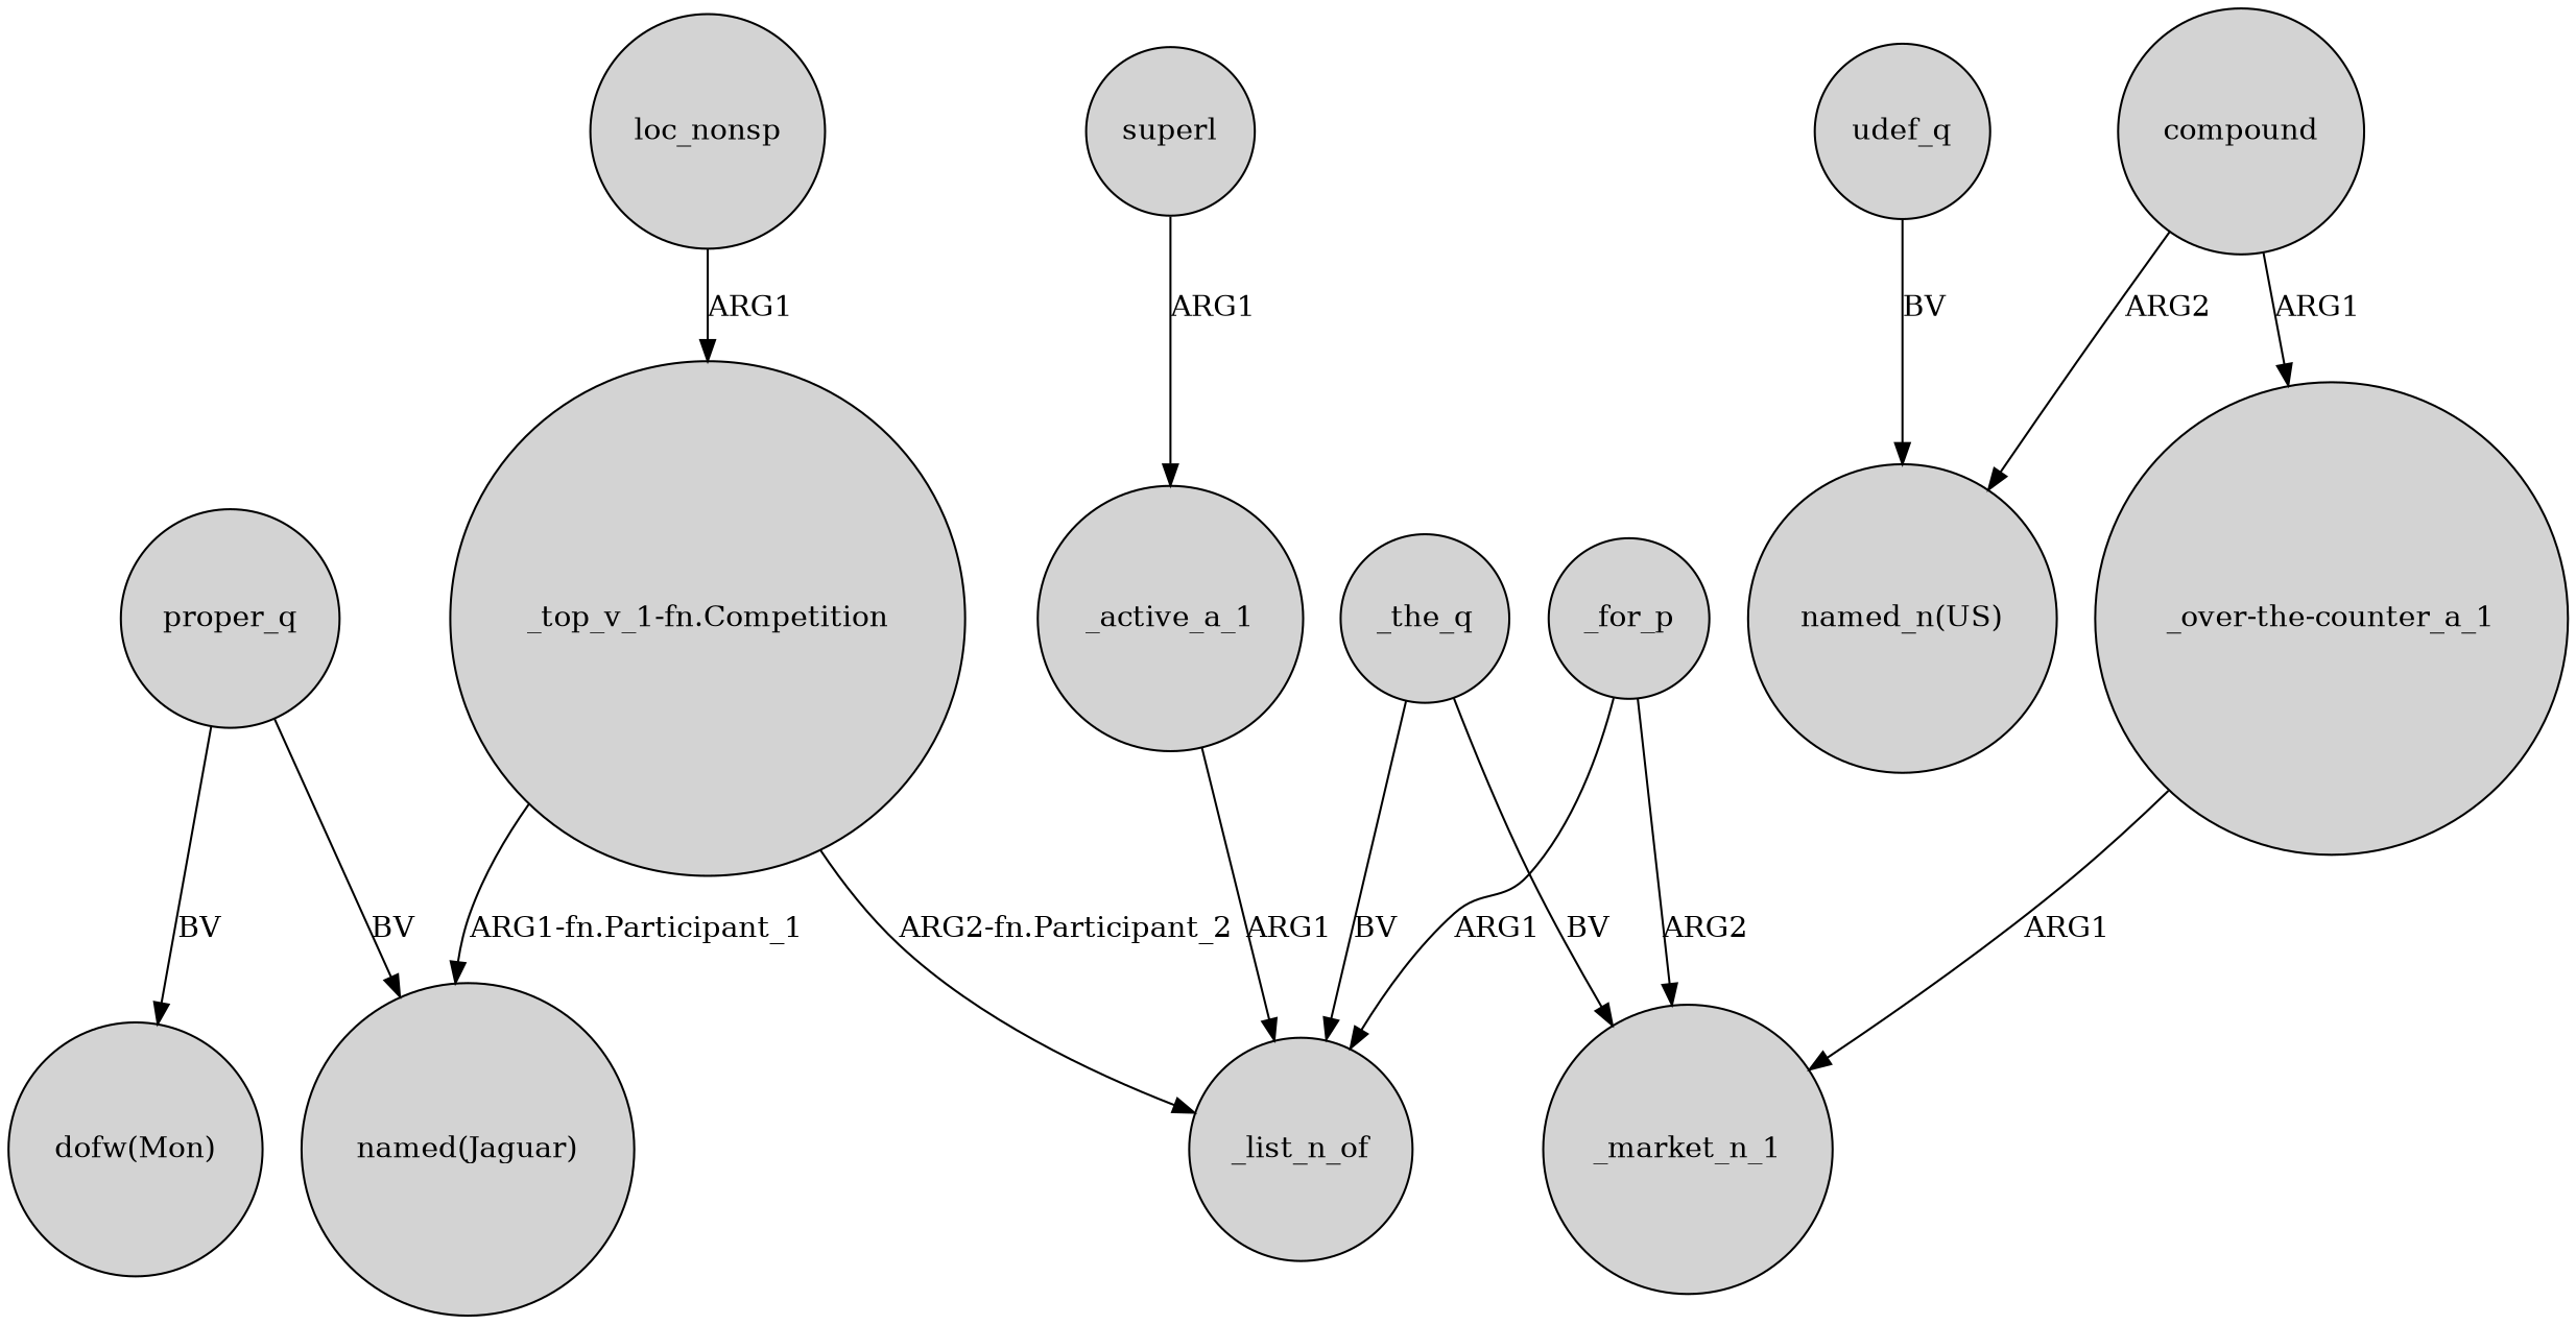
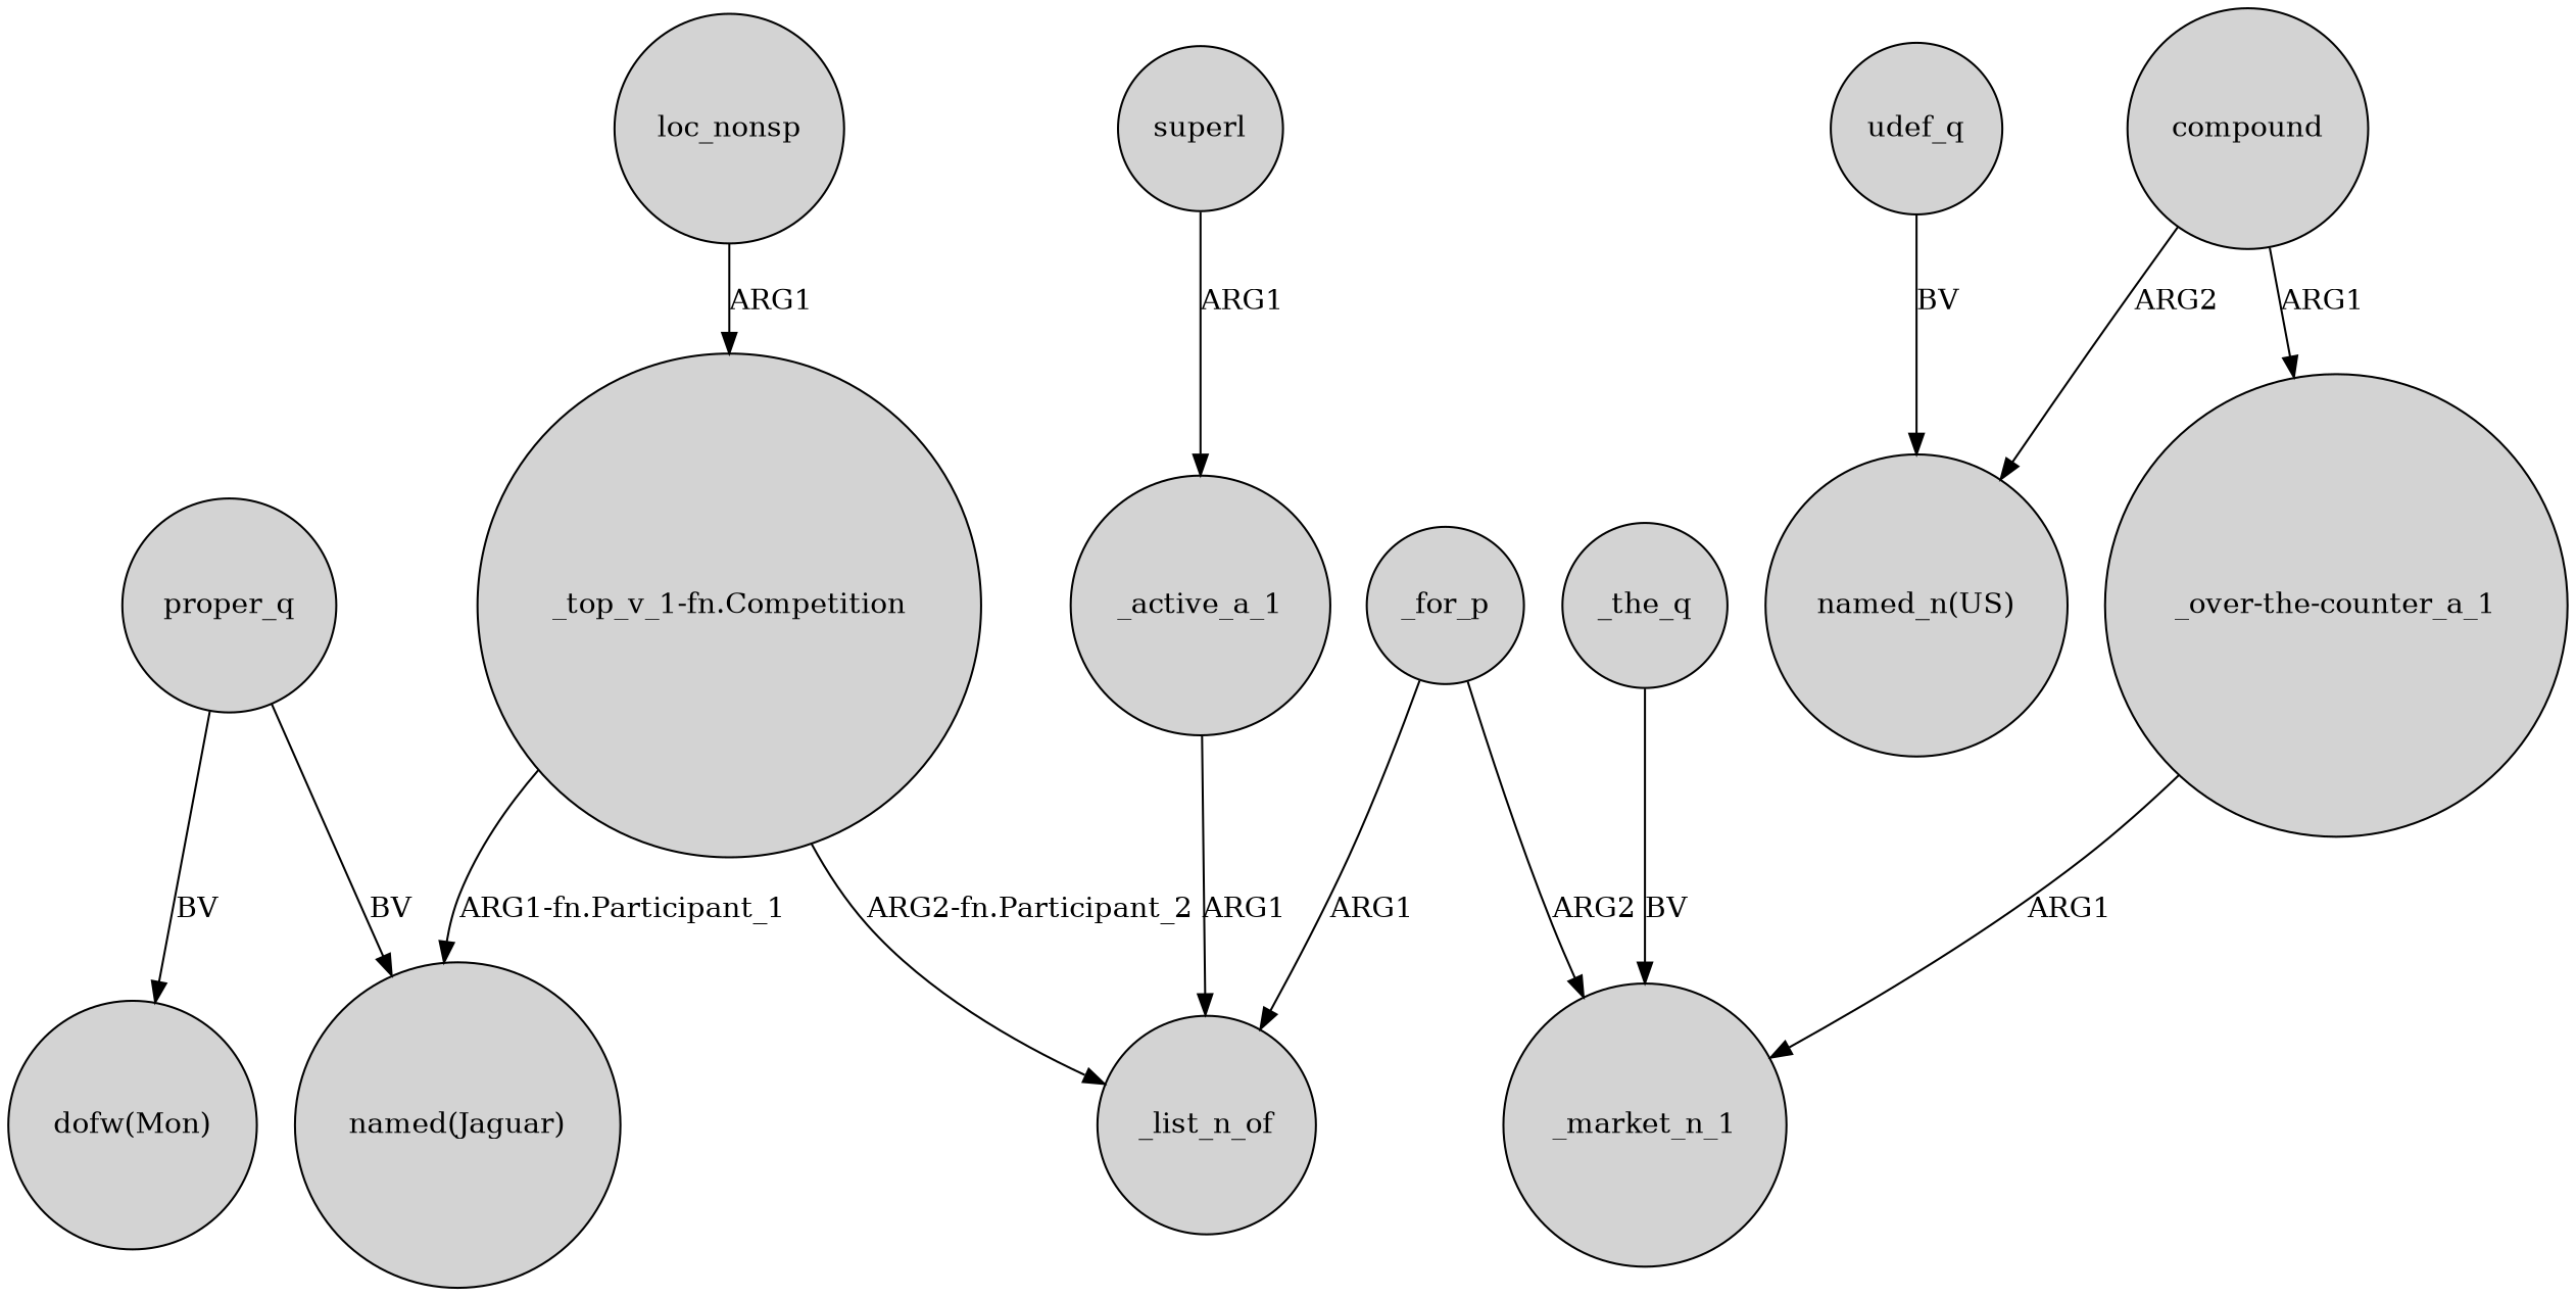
  digraph {
    node [shape=circle style=filled]
    "_top_v_1-fn.Competition"
    "named(Jaguar)"
    _list_n_of
    proper_q
    "dofw(Mon)"
    loc_nonsp
    _the_q
    _market_n_1
    "_over-the-counter_a_1"
    compound
    "named_n(US)"
    _active_a_1
    _for_p
    udef_q
    superl
    "_top_v_1-fn.Competition" -> "named(Jaguar)" [label="ARG1-fn.Participant_1"]
    "_top_v_1-fn.Competition" -> _list_n_of [label="ARG2-fn.Participant_2"]
    proper_q -> "named(Jaguar)" [label=BV]
    proper_q -> "dofw(Mon)" [label=BV]
    loc_nonsp -> "_top_v_1-fn.Competition" [label=ARG1]
-   _the_q -> _list_n_of [label=BV]
    _the_q -> _market_n_1 [label=BV]
    "_over-the-counter_a_1" -> _market_n_1 [label=ARG1]
    compound -> "_over-the-counter_a_1" [label=ARG1]
    compound -> "named_n(US)" [label=ARG2]
    _active_a_1 -> _list_n_of [label=ARG1]
    _for_p -> _list_n_of [label=ARG1]
    _for_p -> _market_n_1 [label=ARG2]
    udef_q -> "named_n(US)" [label=BV]
    superl -> _active_a_1 [label=ARG1]
  }
